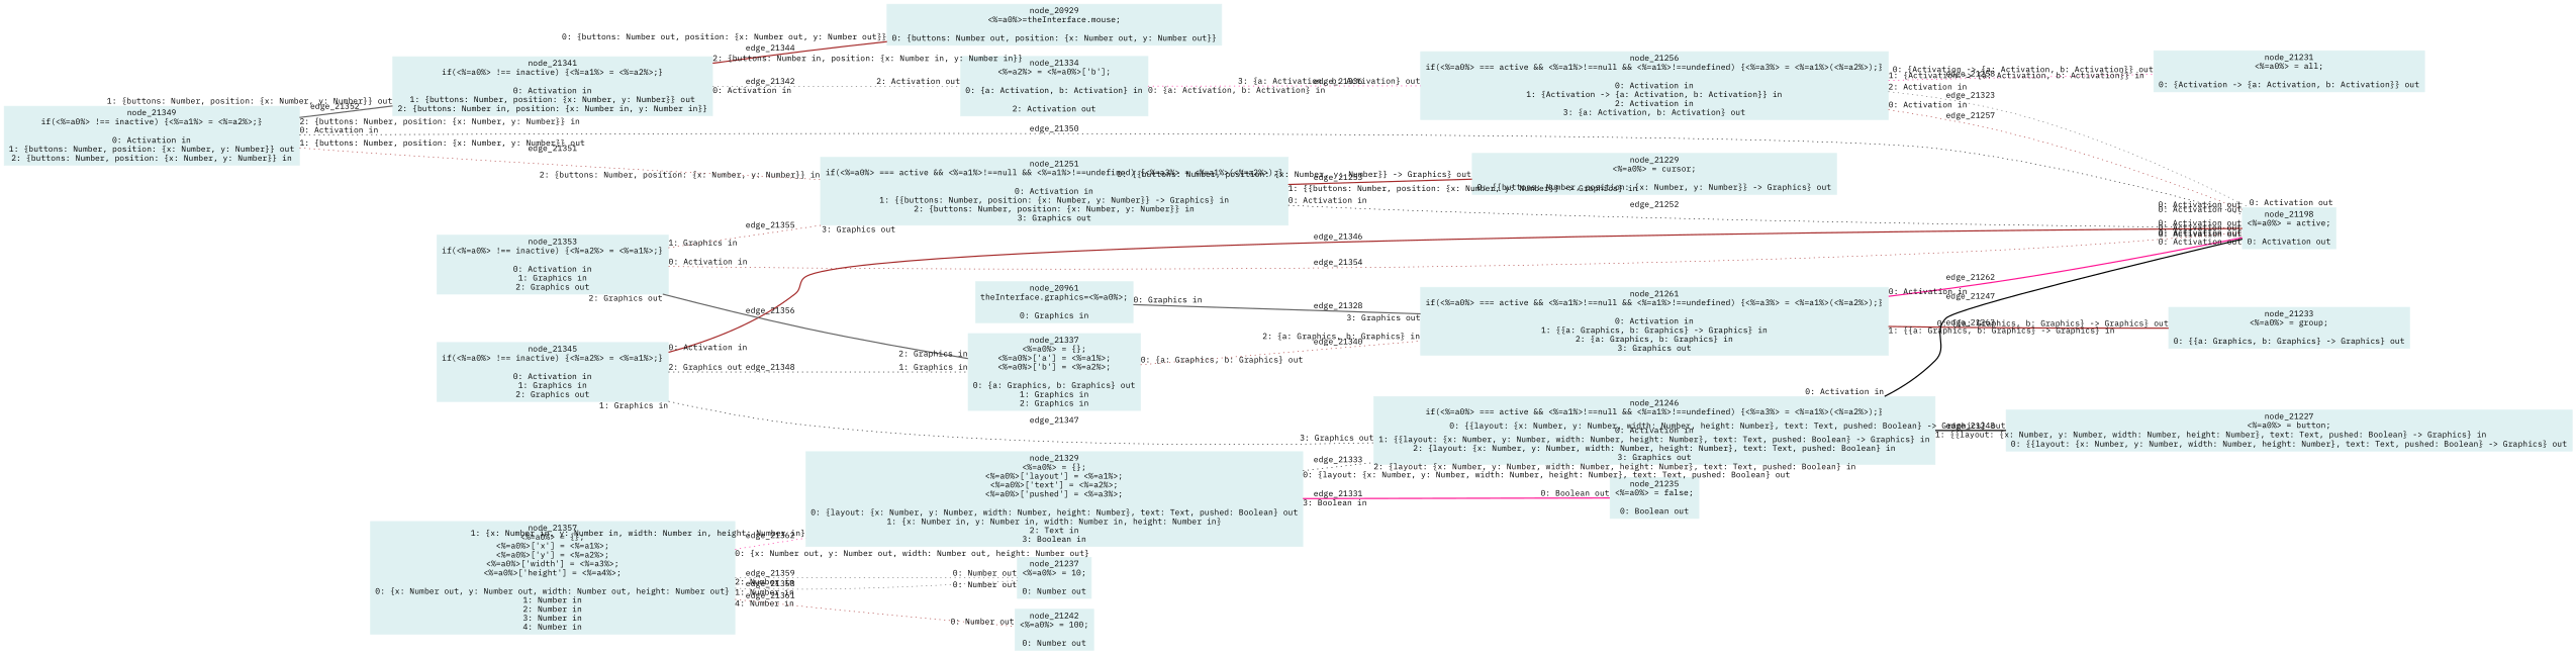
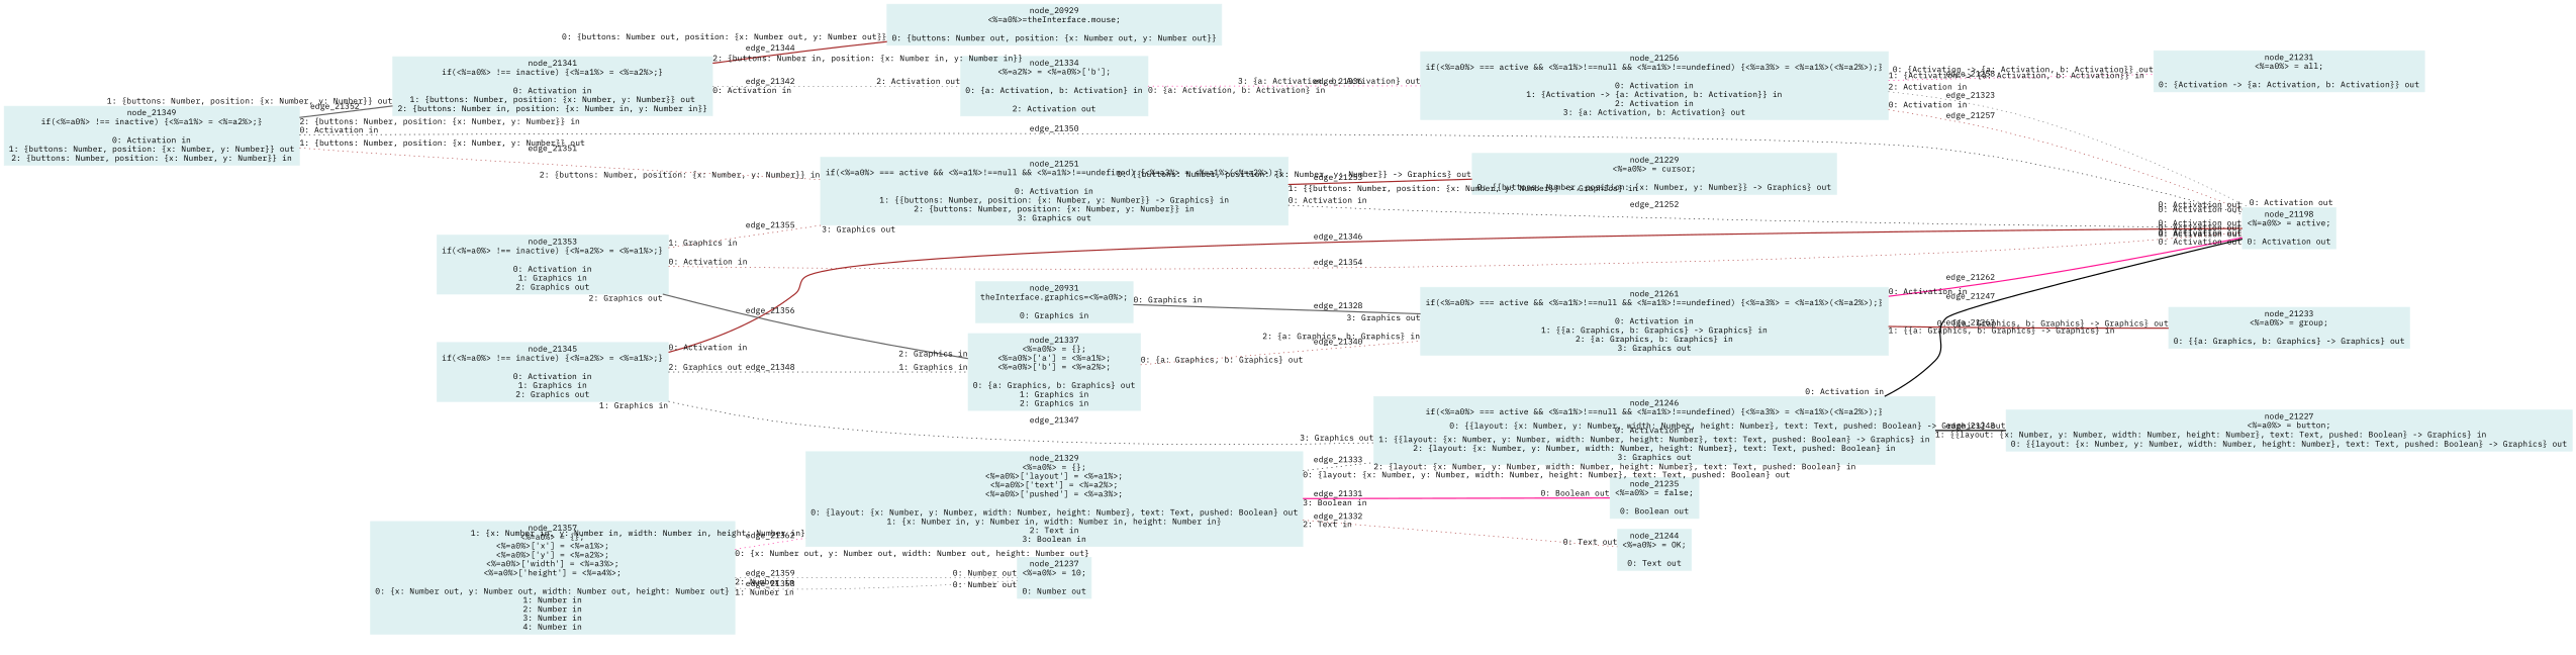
  digraph {
    fontname="IBM Plex Mono"
    rankdir=LR
    node [color="#dff1f2" fontname="IBM Plex Mono" shape=box style=filled]
    edge [arrowHead=none arrowsize=1 color=brown dir=none fontname="IBM Plex Mono" headlabel="0: Activation out" style=dotted taillabel="0: Activation in"]
    n1 [label="node_20929\n<%=a0%>=theInterface.mouse;\n\n0: {buttons: Number out, position: {x: Number out, y: Number out}}"]
-   n2 [label="node_20961\ntheInterface.graphics=<%=a0%>;\n\n0: Graphics in"]
+   n2 [label="node_20931\ntheInterface.graphics=<%=a0%>;\n\n0: Graphics in"]
    n3 [label="node_21261\nif(<%=a0%> === active && <%=a1%>!==null && <%=a1%>!==undefined) {<%=a3%> = <%=a1%>(<%=a2%>);}\n\n0: Activation in\n1: {{a: Graphics, b: Graphics} -> Graphics} in\n2: {a: Graphics, b: Graphics} in\n3: Graphics out"]
    n4 [label="node_21198\n<%=a0%> = active;\n\n0: Activation out"]
    n5 [label="node_21233\n<%=a0%> = group;\n\n0: {{a: Graphics, b: Graphics} -> Graphics} out"]
    n6 [label="node_21227\n<%=a0%> = button;\n\n0: {{layout: {x: Number, y: Number, width: Number, height: Number}, text: Text, pushed: Boolean} -> Graphics} out"]
    n7 [label="node_21229\n<%=a0%> = cursor;\n\n0: {{buttons: Number, position: {x: Number, y: Number}} -> Graphics} out"]
    n8 [label="node_21231\n<%=a0%> = all;\n\n0: {Activation -> {a: Activation, b: Activation}} out"]
    n9 [label="node_21235\n<%=a0%> = false;\n\n0: Boolean out"]
    n10 [label="node_21237\n<%=a0%> = 10;\n\n0: Number out"]
-   n11 [label="node_21242\n<%=a0%> = 100;\n\n0: Number out"]
+   n12 [label="node_21244\n<%=a0%> = OK;\n\n0: Text out"]
    n13 [label="node_21246\nif(<%=a0%> === active && <%=a1%>!==null && <%=a1%>!==undefined) {<%=a3%> = <%=a1%>(<%=a2%>);}\n\n0: Activation in\n1: {{layout: {x: Number, y: Number, width: Number, height: Number}, text: Text, pushed: Boolean} -> Graphics} in\n2: {layout: {x: Number, y: Number, width: Number, height: Number}, text: Text, pushed: Boolean} in\n3: Graphics out"]
    n14 [label="node_21251\nif(<%=a0%> === active && <%=a1%>!==null && <%=a1%>!==undefined) {<%=a3%> = <%=a1%>(<%=a2%>);}\n\n0: Activation in\n1: {{buttons: Number, position: {x: Number, y: Number}} -> Graphics} in\n2: {buttons: Number, position: {x: Number, y: Number}} in\n3: Graphics out"]
    n15 [label="node_21256\nif(<%=a0%> === active && <%=a1%>!==null && <%=a1%>!==undefined) {<%=a3%> = <%=a1%>(<%=a2%>);}\n\n0: Activation in\n1: {Activation -> {a: Activation, b: Activation}} in\n2: Activation in\n3: {a: Activation, b: Activation} out"]
    n16 [label="node_21329\n<%=a0%> = {};\n<%=a0%>['layout'] = <%=a1%>;\n<%=a0%>['text'] = <%=a2%>;\n<%=a0%>['pushed'] = <%=a3%>;\n\n0: {layout: {x: Number, y: Number, width: Number, height: Number}, text: Text, pushed: Boolean} out\n1: {x: Number in, y: Number in, width: Number in, height: Number in}\n2: Text in\n3: Boolean in"]
    n17 [label="node_21334\n<%=a2%> = <%=a0%>['b'];\n\n0: {a: Activation, b: Activation} in\n\n2: Activation out"]
    n18 [label="node_21337\n<%=a0%> = {};\n<%=a0%>['a'] = <%=a1%>;\n<%=a0%>['b'] = <%=a2%>;\n\n0: {a: Graphics, b: Graphics} out\n1: Graphics in\n2: Graphics in"]
    n19 [label="node_21341\nif(<%=a0%> !== inactive) {<%=a1%> = <%=a2%>;}\n\n0: Activation in\n1: {buttons: Number, position: {x: Number, y: Number}} out\n2: {buttons: Number in, position: {x: Number in, y: Number in}}"]
    n20 [label="node_21345\nif(<%=a0%> !== inactive) {<%=a2%> = <%=a1%>;}\n\n0: Activation in\n1: Graphics in\n2: Graphics out"]
    n21 [label="node_21349\nif(<%=a0%> !== inactive) {<%=a1%> = <%=a2%>;}\n\n0: Activation in\n1: {buttons: Number, position: {x: Number, y: Number}} out\n2: {buttons: Number, position: {x: Number, y: Number}} in"]
    n22 [label="node_21353\nif(<%=a0%> !== inactive) {<%=a2%> = <%=a1%>;}\n\n0: Activation in\n1: Graphics in\n2: Graphics out"]
    n23 [label="node_21357\n<%=a0%> = {};\n<%=a0%>['x'] = <%=a1%>;\n<%=a0%>['y'] = <%=a2%>;\n<%=a0%>['width'] = <%=a3%>;\n<%=a0%>['height'] = <%=a4%>;\n\n0: {x: Number out, y: Number out, width: Number out, height: Number out}\n1: Number in\n2: Number in\n3: Number in\n4: Number in"]
    n2 -> n3 [color=gray40 headlabel="3: Graphics out" label=edge_21328 style=bold taillabel="0: Graphics in"]
    n3 -> n4 [color=deeppink label=edge_21262 style=bold]
    n3 -> n5 [headlabel="0: {{a: Graphics, b: Graphics} -> Graphics} out" label=edge_21263 style=bold taillabel="1: {{a: Graphics, b: Graphics} -> Graphics} in"]
    n13 -> n4 [color=black label=edge_21247 style=bold]
    n13 -> n6 [color=black headlabel="0: {{layout: {x: Number, y: Number, width: Number, height: Number}, text: Text, pushed: Boolean} -> Graphics} out" label=edge_21248 style=bold taillabel="1: {{layout: {x: Number, y: Number, width: Number, height: Number}, text: Text, pushed: Boolean} -> Graphics} in"]
    n14 -> n4 [color=black label=edge_21252]
    n14 -> n7 [headlabel="0: {{buttons: Number, position: {x: Number, y: Number}} -> Graphics} out" label=edge_21253 style=bold taillabel="1: {{buttons: Number, position: {x: Number, y: Number}} -> Graphics} in"]
    n15 -> n4 [label=edge_21257]
    n15 -> n4 [color=gray40 label=edge_21323 taillabel="2: Activation in"]
    n15 -> n8 [color=deeppink headlabel="0: {Activation -> {a: Activation, b: Activation}} out" label=edge_21258 taillabel="1: {Activation -> {a: Activation, b: Activation}} in"]
    n16 -> n9 [color=deeppink headlabel="0: Boolean out" label=edge_21331 style=bold taillabel="3: Boolean in"]
+   n16 -> n12 [headlabel="0: Text out" label=edge_21332 taillabel="2: Text in"]
    n16 -> n13 [color=black headlabel="2: {layout: {x: Number, y: Number, width: Number, height: Number}, text: Text, pushed: Boolean} in" label=edge_21333 taillabel="0: {layout: {x: Number, y: Number, width: Number, height: Number}, text: Text, pushed: Boolean} out"]
    n17 -> n15 [color=deeppink headlabel="3: {a: Activation, b: Activation} out" label=edge_21336 taillabel="0: {a: Activation, b: Activation} in"]
    n18 -> n3 [headlabel="2: {a: Graphics, b: Graphics} in" label=edge_21340 taillabel="0: {a: Graphics, b: Graphics} out"]
    n19 -> n1 [headlabel="0: {buttons: Number out, position: {x: Number out, y: Number out}}" label=edge_21344 style=bold taillabel="2: {buttons: Number in, position: {x: Number in, y: Number in}}"]
    n19 -> n17 [color=gray40 headlabel="2: Activation out" label=edge_21342]
    n20 -> n4 [label=edge_21346 style=bold]
    n20 -> n13 [color=black headlabel="3: Graphics out" label=edge_21347 taillabel="1: Graphics in"]
    n20 -> n18 [color=black headlabel="1: Graphics in" label=edge_21348 taillabel="2: Graphics out"]
    n21 -> n4 [color=black label=edge_21350]
    n21 -> n14 [headlabel="2: {buttons: Number, position: {x: Number, y: Number}} in" label=edge_21351 taillabel="1: {buttons: Number, position: {x: Number, y: Number}} out"]
    n21 -> n19 [color=gray40 headlabel="1: {buttons: Number, position: {x: Number, y: Number}} out" label=edge_21352 style=bold taillabel="2: {buttons: Number, position: {x: Number, y: Number}} in"]
    n22 -> n4 [label=edge_21354]
    n22 -> n14 [headlabel="3: Graphics out" label=edge_21355 taillabel="1: Graphics in"]
    n22 -> n18 [color=gray40 headlabel="2: Graphics in" label=edge_21356 style=bold taillabel="2: Graphics out"]
    n23 -> n10 [color=gray40 headlabel="0: Number out" label=edge_21358 taillabel="1: Number in"]
    n23 -> n10 [color=gray40 headlabel="0: Number out" label=edge_21359 taillabel="2: Number in"]
-   n23 -> n11 [headlabel="0: Number out" label=edge_21361 taillabel="4: Number in"]
    n23 -> n16 [color=deeppink headlabel="1: {x: Number in, y: Number in, width: Number in, height: Number in}" label=edge_21362 taillabel="0: {x: Number out, y: Number out, width: Number out, height: Number out}"]
  }
